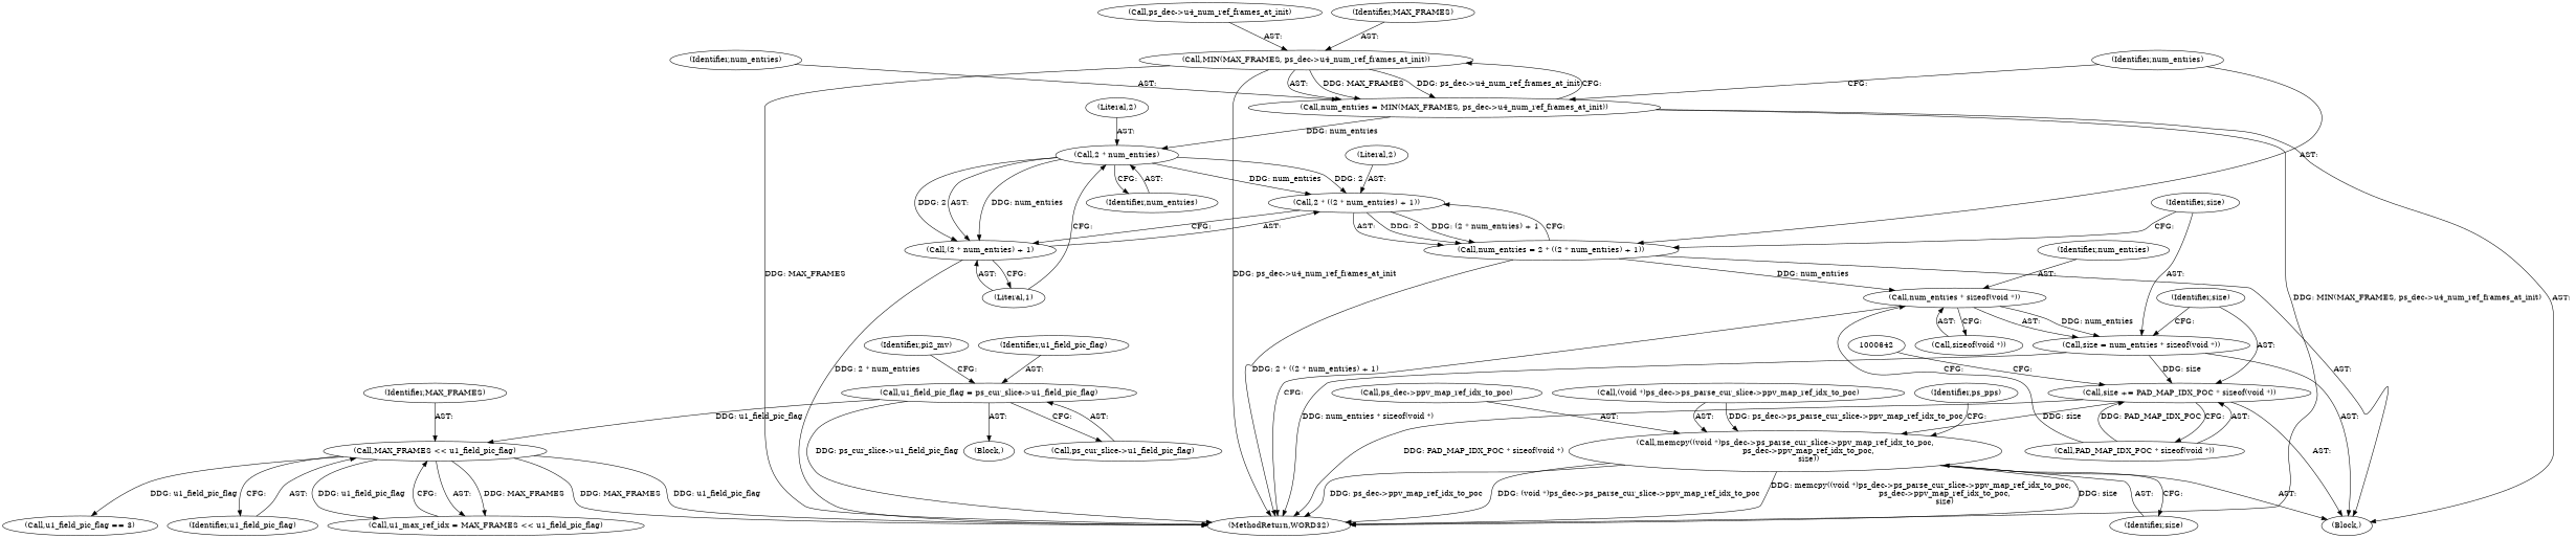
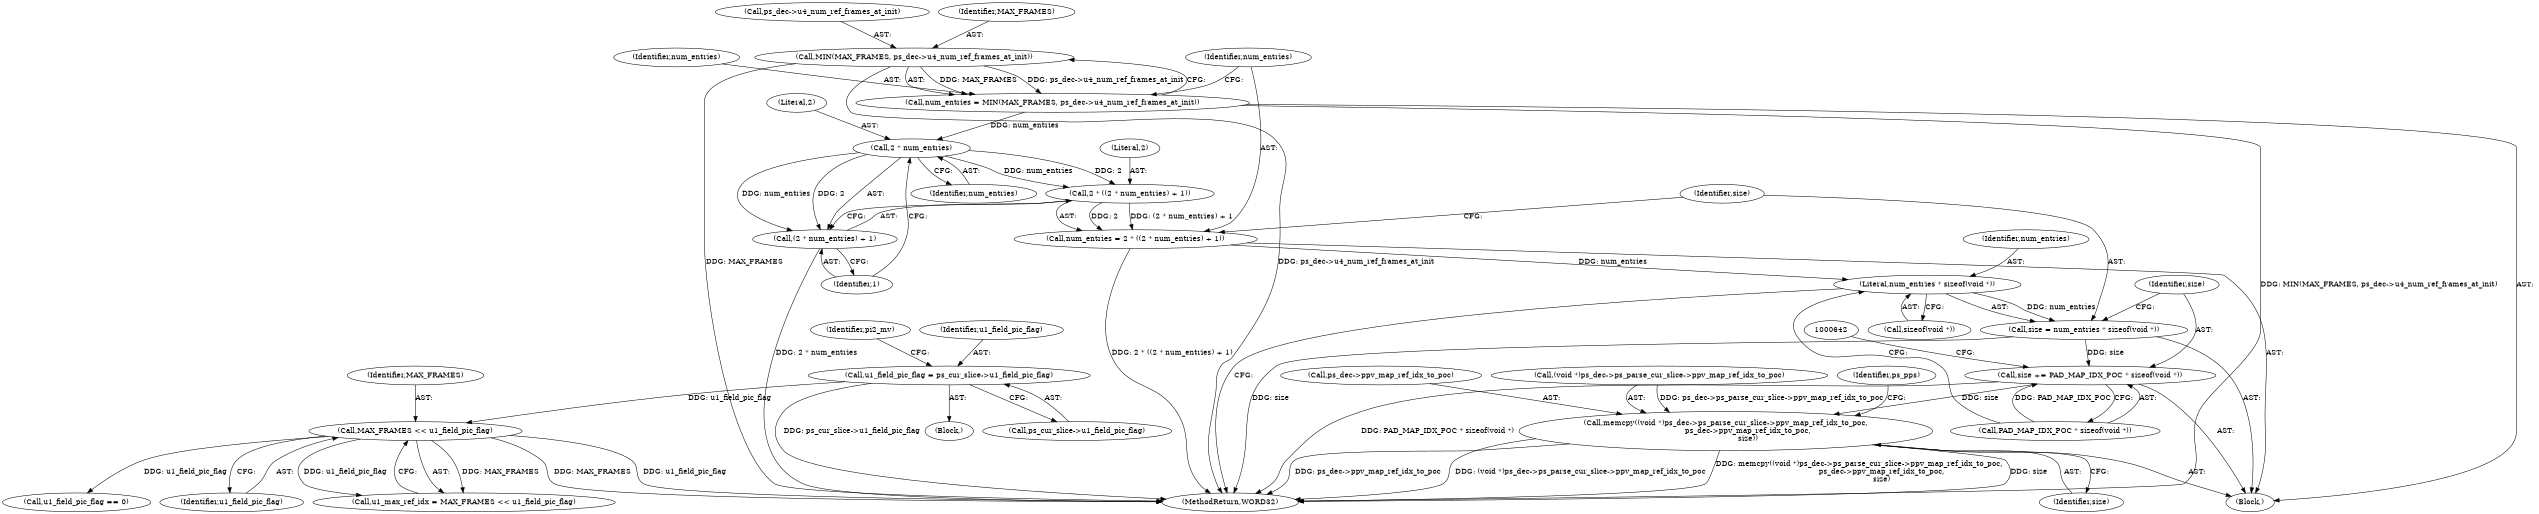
  digraph {
    n1 [label="(Call,MIN(MAX_FRAMES, ps_dec->u4_num_ref_frames_at_init))"]
    n2 [label="(Call,num_entries = MIN(MAX_FRAMES, ps_dec->u4_num_ref_frames_at_init))"]
    n3 [label="(MethodReturn,WORD32)"]
    n4 [label="(Call,2 * num_entries)"]
    n5 [label="(Block,)"]
    n6 [label="(Call,ps_dec->u4_num_ref_frames_at_init)"]
    n7 [label="(Call,MAX_FRAMES << u1_field_pic_flag)"]
-   n8 [label="(Call,u1_field_pic_flag == 3)"]
+   n8 [label="(Call,u1_field_pic_flag == 0)"]
    n9 [label="(Identifier,u1_field_pic_flag)"]
    n10 [label="(Call,u1_max_ref_idx = MAX_FRAMES << u1_field_pic_flag)"]
    n11 [label="(Call,u1_field_pic_flag = ps_cur_slice->u1_field_pic_flag)"]
    n12 [label="(Block,)"]
    n13 [label="(Call,ps_cur_slice->u1_field_pic_flag)"]
    n14 [label="(Call,2 * ((2 * num_entries) + 1))"]
    n15 [label="(Call,(2 * num_entries) + 1)"]
    n16 [label="(Identifier,num_entries)"]
    n17 [label="(Call,num_entries = 2 * ((2 * num_entries) + 1))"]
-   n18 [label="(Literal,1)"]
-   n19 [label="(Call,num_entries * sizeof(void *))"]
+   n18 [label="(Identifier,1)"]
+   n19 [label="(Literal,num_entries * sizeof(void *))"]
    n20 [label="(Call,size = num_entries * sizeof(void *))"]
    n21 [label="(Call,sizeof(void *))"]
    n22 [label="(Call,size += PAD_MAP_IDX_POC * sizeof(void *))"]
    n23 [label="(Call,memcpy((void *)ps_dec->ps_parse_cur_slice->ppv_map_ref_idx_to_poc,\n                   ps_dec->ppv_map_ref_idx_to_poc,\n                   size))"]
    n24 [label="(Call,PAD_MAP_IDX_POC * sizeof(void *))"]
    n25 [label="(Identifier,size)"]
    n26 [label="(Identifier,num_entries)"]
    n27 [label="(Identifier,u1_field_pic_flag)"]
    n28 [label="(Identifier,MAX_FRAMES)"]
    n29 [label="(Literal,2)"]
    n30 [label="(Identifier,num_entries)"]
    n31 [label="(Identifier,size)"]
    n32 [label="(Call,(void *)ps_dec->ps_parse_cur_slice->ppv_map_ref_idx_to_poc)"]
    n33 [label="(Identifier,ps_pps)"]
    n34 [label="(Call,ps_dec->ppv_map_ref_idx_to_poc)"]
    n35 [label="(Literal,2)"]
    n36 [label="(Identifier,pi2_mv)"]
    n37 [label="(Identifier,MAX_FRAMES)"]
    n38 [label="(Identifier,num_entries)"]
    n39 [label="(Identifier,size)"]
    1000642
    n1 -> n2 [label="AST: "]
    n1 -> n2 [label="DDG: MAX_FRAMES"]
    n1 -> n2 [label="DDG: ps_dec->u4_num_ref_frames_at_init"]
    n1 -> n3 [label="DDG: ps_dec->u4_num_ref_frames_at_init"]
    n1 -> n3 [label="DDG: MAX_FRAMES"]
    n2 -> n1 [label="CFG: "]
    n2 -> n3 [label="DDG: MIN(MAX_FRAMES, ps_dec->u4_num_ref_frames_at_init)"]
    n2 -> n4 [label="DDG: num_entries"]
    n2 -> n5 [label="AST: "]
    n4 -> n14 [label="DDG: 2"]
    n4 -> n14 [label="DDG: num_entries"]
    n4 -> n15 [label="AST: "]
    n4 -> n15 [label="DDG: 2"]
    n4 -> n15 [label="DDG: num_entries"]
    n4 -> n16 [label="CFG: "]
    n6 -> n1 [label="AST: "]
    n7 -> n3 [label="DDG: MAX_FRAMES"]
    n7 -> n3 [label="DDG: u1_field_pic_flag"]
    n7 -> n8 [label="DDG: u1_field_pic_flag"]
    n7 -> n9 [label="CFG: "]
    n7 -> n10 [label="AST: "]
    n7 -> n10 [label="DDG: MAX_FRAMES"]
    n7 -> n10 [label="DDG: u1_field_pic_flag"]
    n9 -> n7 [label="AST: "]
    n10 -> n7 [label="CFG: "]
    n11 -> n3 [label="DDG: ps_cur_slice->u1_field_pic_flag"]
    n11 -> n7 [label="DDG: u1_field_pic_flag"]
    n11 -> n12 [label="AST: "]
    n11 -> n13 [label="CFG: "]
    n13 -> n11 [label="AST: "]
    n14 -> n15 [label="CFG: "]
    n14 -> n17 [label="AST: "]
    n14 -> n17 [label="DDG: 2"]
    n14 -> n17 [label="DDG: (2 * num_entries) + 1"]
    n15 -> n3 [label="DDG: 2 * num_entries"]
    n15 -> n14 [label="AST: "]
    n15 -> n18 [label="CFG: "]
    n16 -> n4 [label="AST: "]
    n17 -> n3 [label="DDG: 2 * ((2 * num_entries) + 1)"]
    n17 -> n5 [label="AST: "]
-   n17 -> n14 [label="CFG: "]
    n17 -> n19 [label="DDG: num_entries"]
    n18 -> n4 [label="CFG: "]
    n18 -> n15 [label="AST: "]
    n19 -> n3 [label="CFG: "]
    n19 -> n20 [label="AST: "]
    n19 -> n20 [label="DDG: num_entries"]
    n19 -> n21 [label="CFG: "]
-   n20 -> n3 [label="DDG: num_entries * sizeof(void *)"]
+   n20 -> n3 [label="DDG: size"]
    n20 -> n5 [label="AST: "]
    n20 -> n22 [label="DDG: size"]
    n21 -> n19 [label="AST: "]
    n22 -> n3 [label="DDG: PAD_MAP_IDX_POC * sizeof(void *)"]
    n22 -> n5 [label="AST: "]
    n22 -> n23 [label="DDG: size"]
    n22 -> n24 [label="CFG: "]
    n23 -> n3 [label="DDG: (void *)ps_dec->ps_parse_cur_slice->ppv_map_ref_idx_to_poc"]
    n23 -> n3 [label="DDG: memcpy((void *)ps_dec->ps_parse_cur_slice->ppv_map_ref_idx_to_poc,\n                   ps_dec->ppv_map_ref_idx_to_poc,\n                   size)"]
    n23 -> n3 [label="DDG: size"]
    n23 -> n3 [label="DDG: ps_dec->ppv_map_ref_idx_to_poc"]
    n23 -> n5 [label="AST: "]
    n23 -> n25 [label="CFG: "]
    n24 -> n19 [label="CFG: "]
    n24 -> n22 [label="AST: "]
    n24 -> n22 [label="DDG: PAD_MAP_IDX_POC"]
    n25 -> n23 [label="AST: "]
    n26 -> n2 [label="AST: "]
    n27 -> n11 [label="AST: "]
    n28 -> n1 [label="AST: "]
    n29 -> n14 [label="AST: "]
    n30 -> n2 [label="CFG: "]
    n30 -> n17 [label="AST: "]
    n31 -> n20 [label="CFG: "]
    n31 -> n22 [label="AST: "]
    n32 -> n23 [label="AST: "]
    n32 -> n23 [label="DDG: ps_dec->ps_parse_cur_slice->ppv_map_ref_idx_to_poc"]
    n33 -> n23 [label="CFG: "]
    n34 -> n23 [label="AST: "]
    n35 -> n4 [label="AST: "]
    n36 -> n11 [label="CFG: "]
    n37 -> n7 [label="AST: "]
    n38 -> n19 [label="AST: "]
    n39 -> n17 [label="CFG: "]
    n39 -> n20 [label="AST: "]
    1000642 -> n22 [label="CFG: "]
  }
